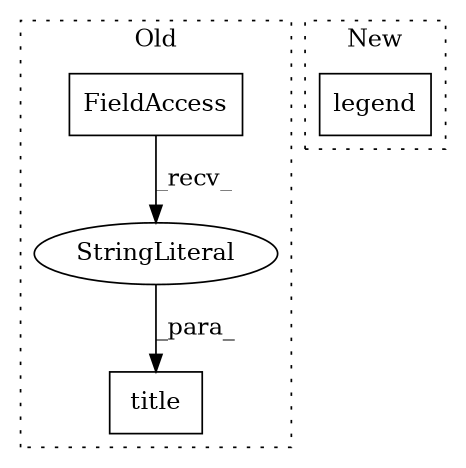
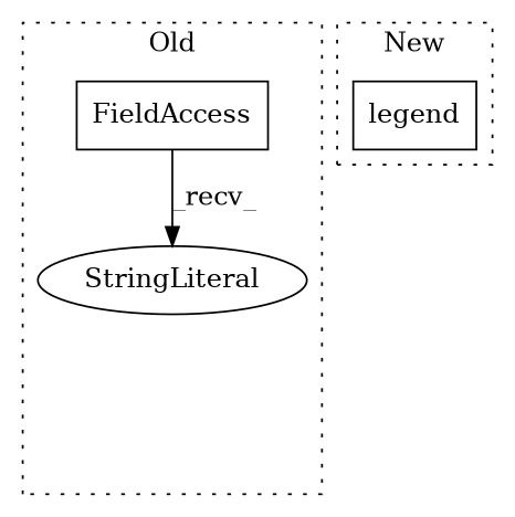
  digraph {
    node [a=32 shape=box]
-   n1 [l="6,1" label=title s="2062,2073"]
    n2 [a=22 l=10 label=FieldAccess s=2044]
    n3 [a=45 l=5 label=StringLiteral s=2068 shape=ellipse]
    n4 [l=8 label=legend s=2310]
    subgraph cluster_1 {
      label=Old
      style=dotted
-     n1
      n2
      n3
    }
    subgraph cluster_2 {
      label=New
      style=dotted
      n4
    }
    n2 -> n3 [label=_recv_]
-   n3 -> n1 [label=_para_]
  }
